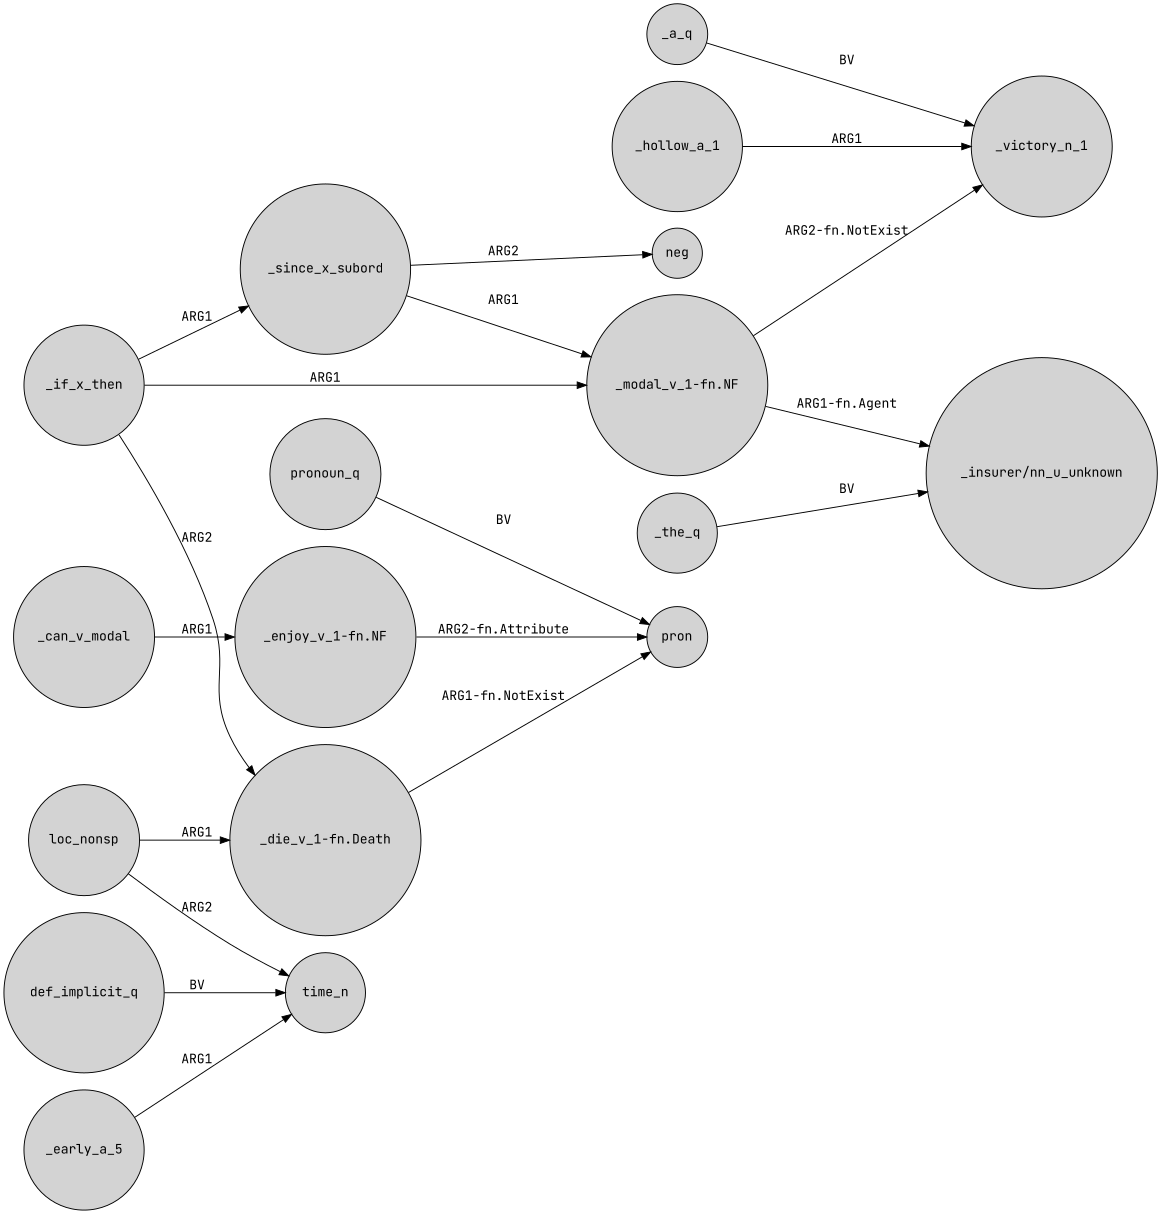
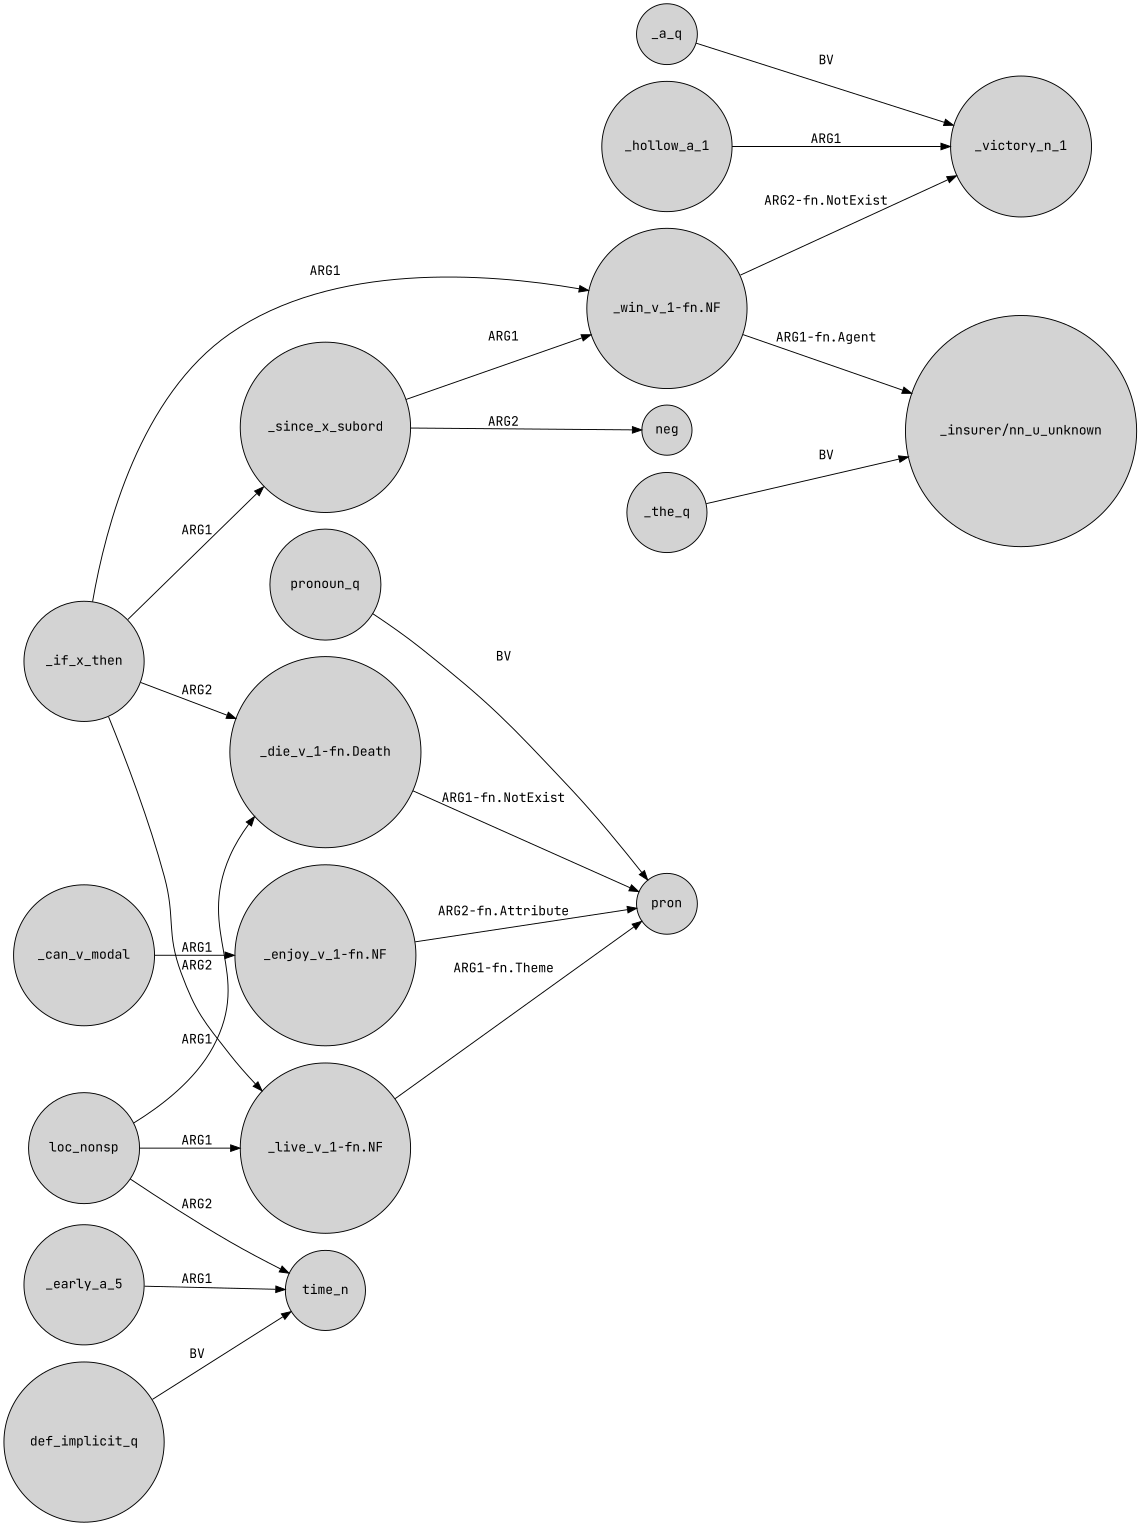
  digraph {
    fontname="JetBrains Mono"
    rankdir=LR
    node [fontname="JetBrains Mono" shape=circle style=filled]
    edge [fontname="JetBrains Mono"]
    "_die_v_1-fn.Death"
    pron
    _if_x_then
+   "_live_v_1-fn.NF"
    _since_x_subord
-   "_win_v_1-fn.NF" [label="_modal_v_1-fn.NF"]
+   "_win_v_1-fn.NF"
    neg
    _victory_n_1
    "_insurer/nn_u_unknown"
    loc_nonsp
    time_n
    _a_q
    _the_q
    def_implicit_q
    _can_v_modal
    "_enjoy_v_1-fn.NF"
    _hollow_a_1
    pronoun_q
    n19 [label=_early_a_5]
    "_die_v_1-fn.Death" -> pron [label="ARG1-fn.NotExist"]
    _if_x_then -> "_die_v_1-fn.Death" [label=ARG2]
+   _if_x_then -> "_live_v_1-fn.NF" [label=ARG2]
    _if_x_then -> _since_x_subord [label=ARG1]
    _if_x_then -> "_win_v_1-fn.NF" [label=ARG1]
+   "_live_v_1-fn.NF" -> pron [label="ARG1-fn.Theme"]
    _since_x_subord -> "_win_v_1-fn.NF" [label=ARG1]
    _since_x_subord -> neg [label=ARG2]
    "_win_v_1-fn.NF" -> _victory_n_1 [label="ARG2-fn.NotExist"]
    "_win_v_1-fn.NF" -> "_insurer/nn_u_unknown" [label="ARG1-fn.Agent"]
    loc_nonsp -> "_die_v_1-fn.Death" [label=ARG1]
+   loc_nonsp -> "_live_v_1-fn.NF" [label=ARG1]
    loc_nonsp -> time_n [label=ARG2]
    _a_q -> _victory_n_1 [label=BV]
    _the_q -> "_insurer/nn_u_unknown" [label=BV]
    def_implicit_q -> time_n [label=BV]
    _can_v_modal -> "_enjoy_v_1-fn.NF" [label=ARG1]
    "_enjoy_v_1-fn.NF" -> pron [label="ARG2-fn.Attribute"]
    _hollow_a_1 -> _victory_n_1 [label=ARG1]
    pronoun_q -> pron [label=BV]
    n19 -> time_n [label=ARG1]
  }
